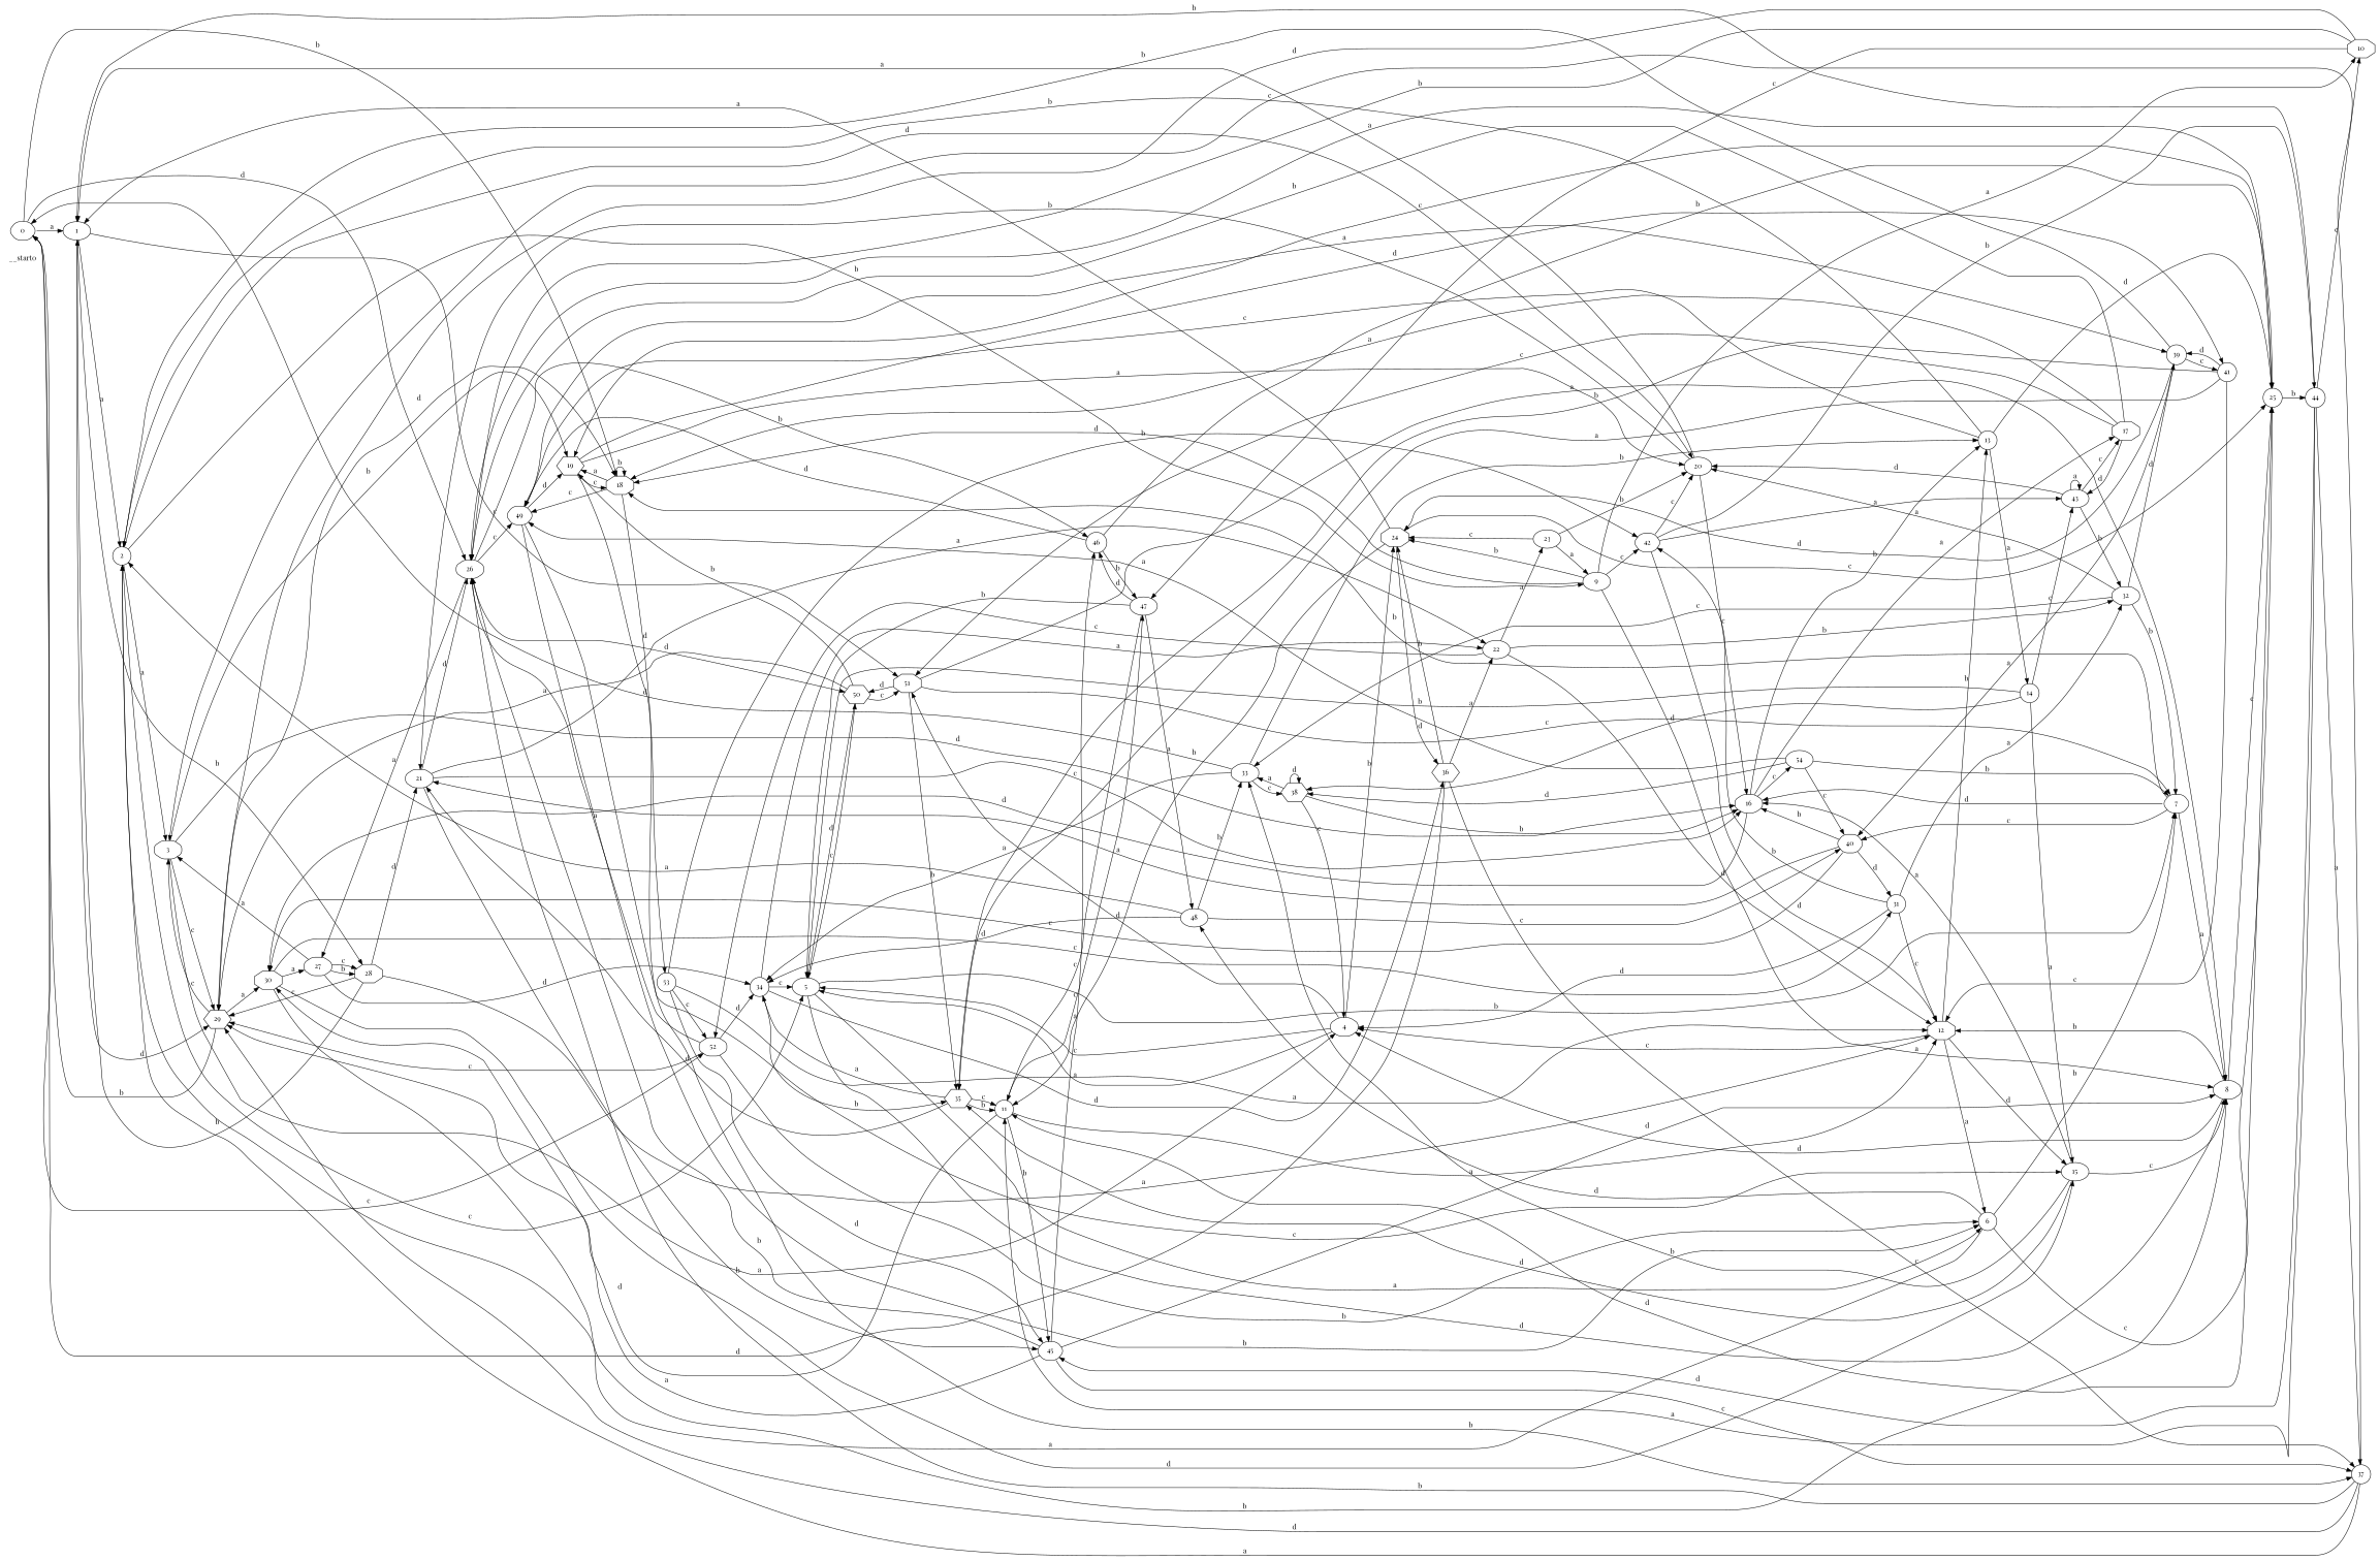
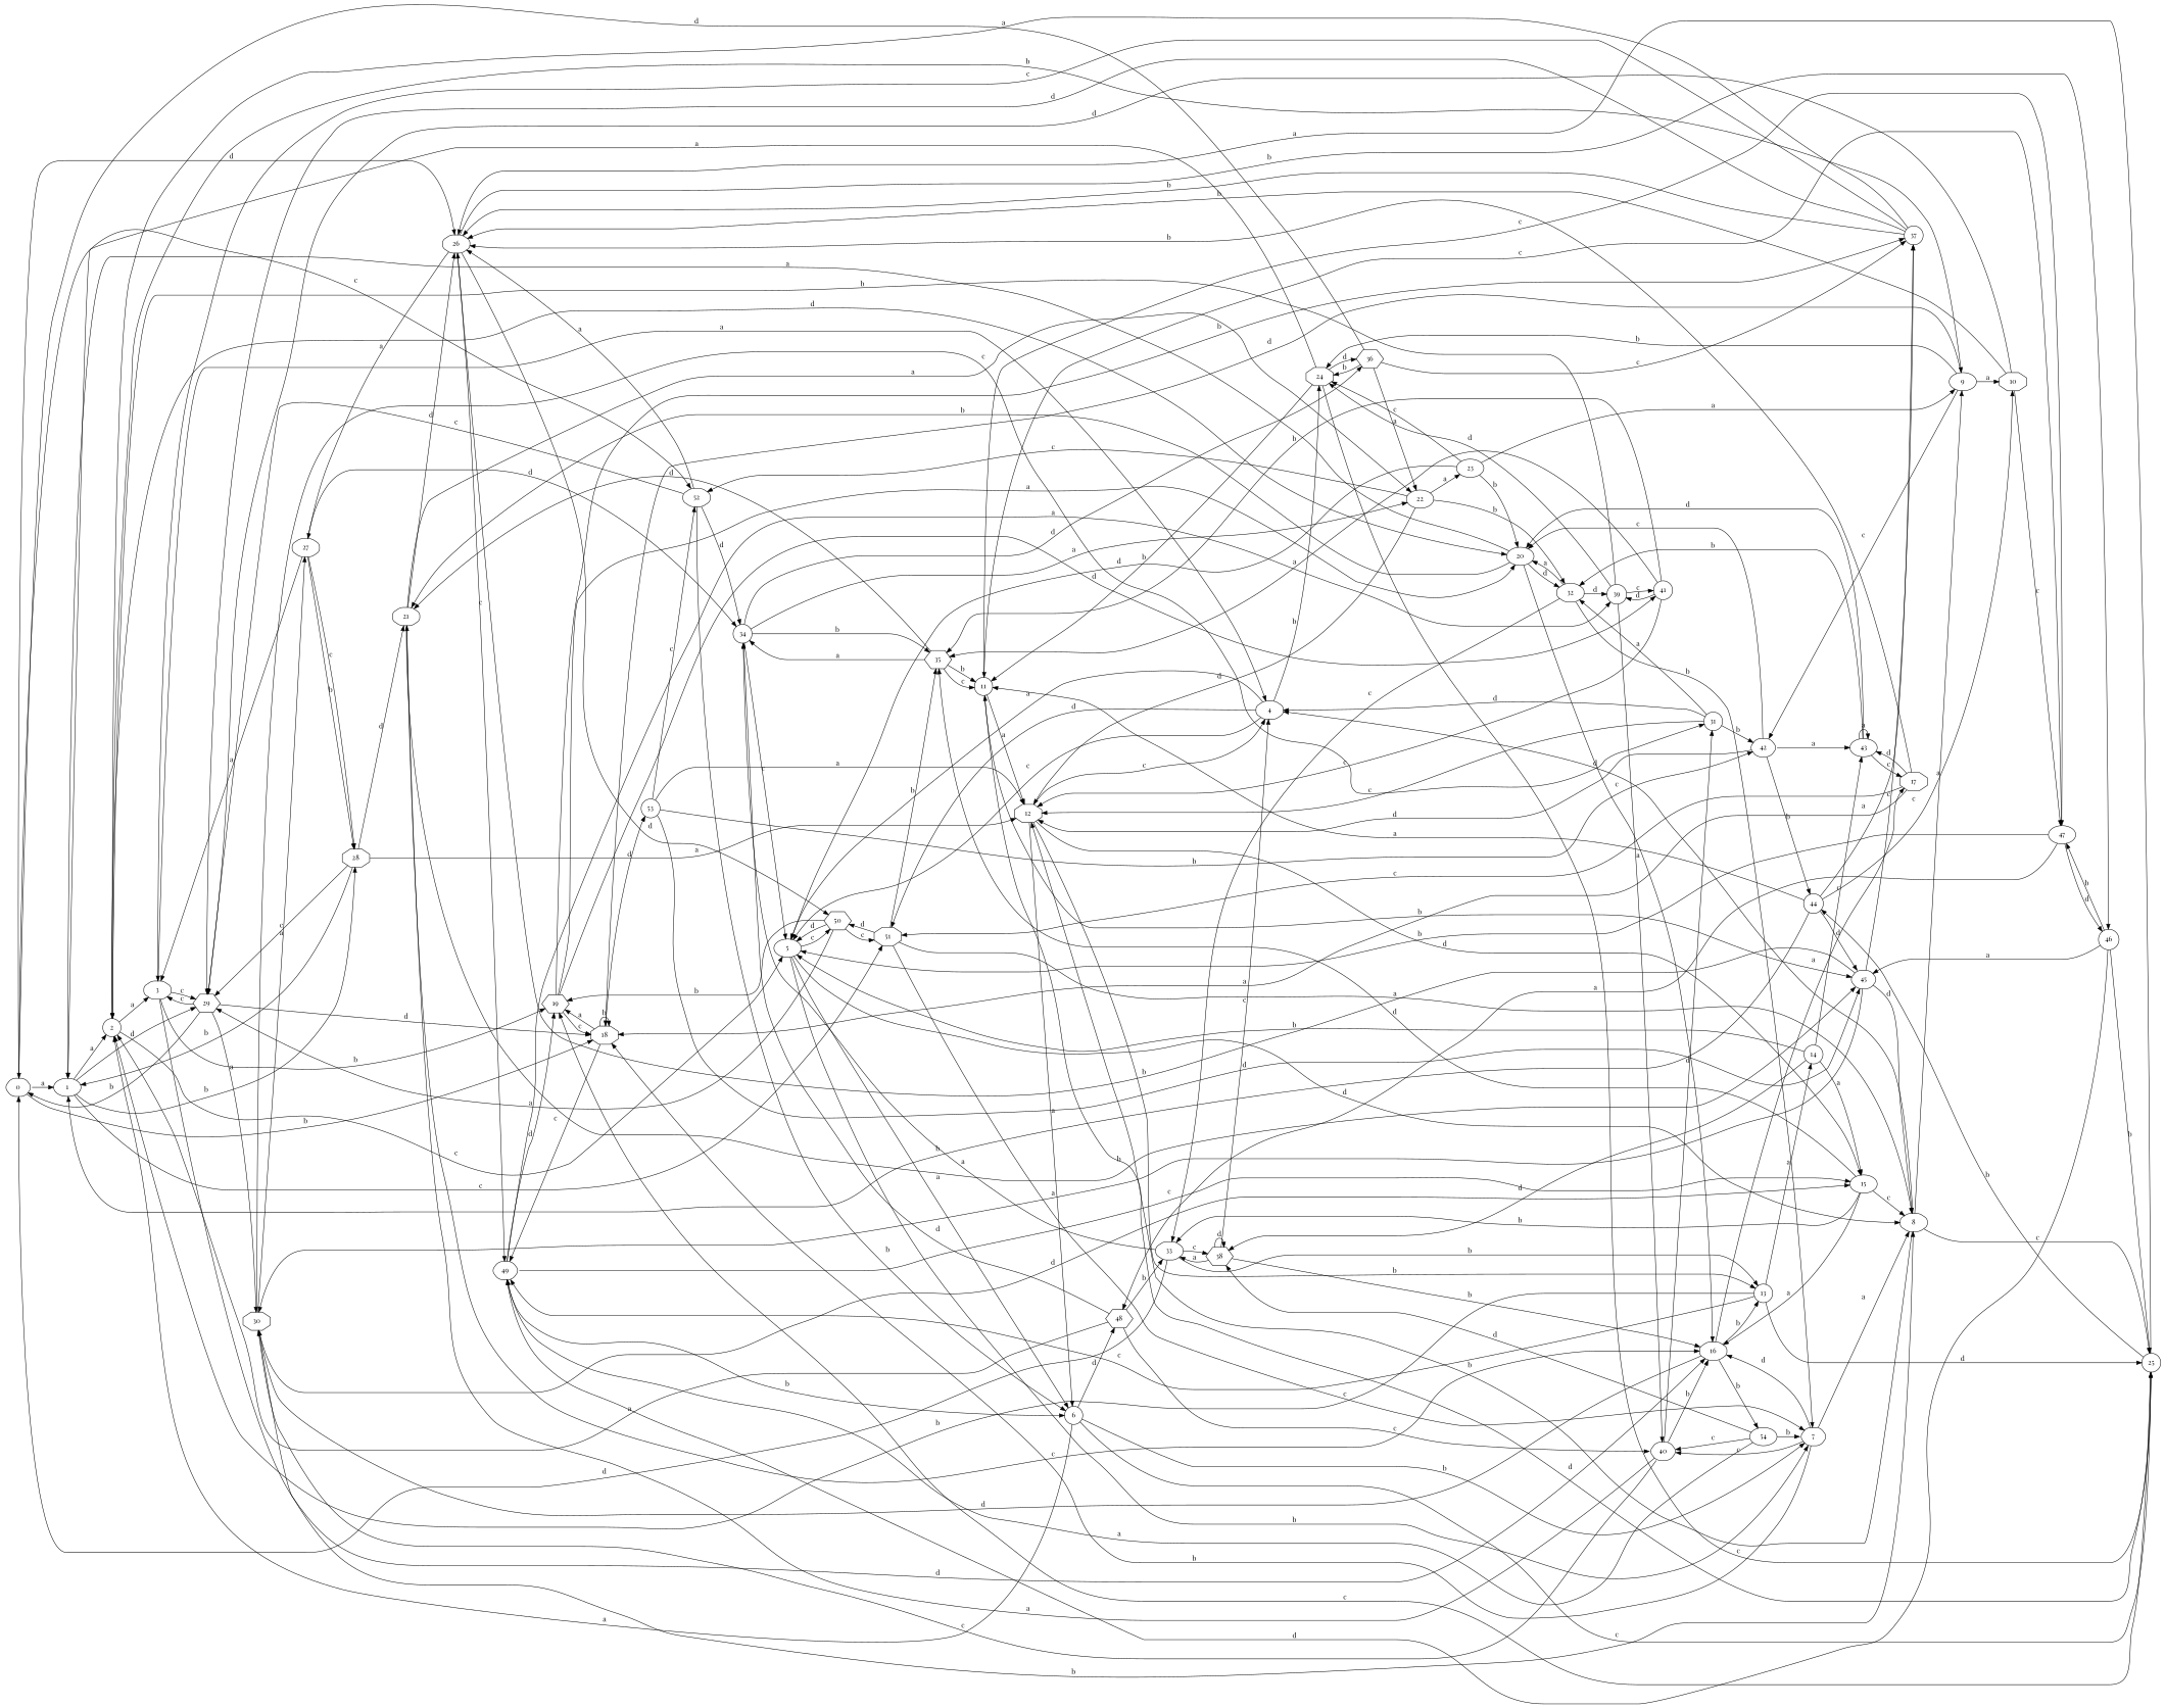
  digraph {
    fontname="Playfair Display"
    rankdir=LR
    node [fontname="Playfair Display" shape=octagon color=black fillcolor=white style=filled]
    edge [fontname="Playfair Display"]
-   __start0 [shape=none color="" fillcolor="" style=""]
    n2 [label=0 shape=hexagon style="rounded,filled"]
    n3 [label=1 shape=ellipse style="rounded,filled"]
    n4 [label=18]
    n5 [label=26 style="rounded,filled"]
    n6 [label=52 style="rounded,filled"]
    n7 [label=2 shape=circle style="rounded,filled"]
    n8 [label=28]
    n9 [label=29 shape=hexagon]
    n10 [label=51]
    n11 [label=19 shape=hexagon]
    n12 [label=49 shape=hexagon style="rounded,filled"]
    n13 [label=53 shape=circle]
    n14 [label=50 shape=hexagon]
    n15 [label=27 style="rounded,filled"]
    n16 [label=46 shape=circle]
    n17 [label=6 shape=circle]
    n18 [label=34 shape=circle]
    n19 [label=3 style="rounded,filled"]
    n20 [label=5 shape=ellipse]
    n21 [label=9 shape=ellipse style="rounded,filled"]
    n22 [label=20 shape=ellipse]
    n23 [label=12]
    n24 [label=21 style="rounded,filled"]
    n25 [label=30]
    n26 [label=7 shape=hexagon style="rounded,filled"]
    n27 [label=8 style="rounded,filled"]
    n28 [label=35 shape=hexagon]
    n29 [label=4 style="rounded,filled"]
    n30 [label=16 style="rounded,filled"]
    n31 [label=24]
    n32 [label=10]
    n33 [label=42 shape=hexagon style="rounded,filled"]
    n34 [label=32 style="rounded,filled"]
    n35 [label=13 shape=circle]
    n36 [label=17]
    n37 [label=54 shape=ellipse style="rounded,filled"]
    n38 [label=37 shape=circle]
    n39 [label=41 shape=circle style="rounded,filled"]
    n40 [label=25 shape=circle]
    n41 [label=11 shape=circle]
    n42 [label=36 shape=hexagon]
-   n43 [label=48 shape=ellipse]
+   n43 [label=48 shape=hexagon]
    n44 [label=40 shape=hexagon style="rounded,filled"]
    n45 [label=44 shape=circle style="rounded,filled"]
    n46 [label=33 style="rounded,filled"]
    n47 [label=31 shape=circle style="rounded,filled"]
    n48 [label=15 shape=ellipse style="rounded,filled"]
    n49 [label=47 shape=ellipse style="rounded,filled"]
    n50 [label=43 shape=ellipse]
    n51 [label=45 shape=hexagon style="rounded,filled"]
    n52 [label=14 shape=circle]
    n53 [label=38 shape=hexagon]
    n54 [label=39 shape=circle style="rounded,filled"]
    n55 [label=22 shape=ellipse]
    n56 [label=23 shape=ellipse]
    n2 -> n3 [label=a]
    n2 -> n4 [label=b]
    n2 -> n5 [label=d]
    n2 -> n6 [label=c]
    n3 -> n7 [label=a]
    n3 -> n8 [label=b]
    n3 -> n9 [label=d]
    n3 -> n10 [label=c]
    n4 -> n4 [label=b]
    n4 -> n11 [label=a]
    n4 -> n12 [label=c]
    n4 -> n13 [label=d]
    n5 -> n12 [label=c]
    n5 -> n14 [label=d]
    n5 -> n15 [label=a]
    n5 -> n16 [label=b]
    n6 -> n5 [label=a]
    n6 -> n9 [label=c]
    n6 -> n17 [label=b]
    n6 -> n18 [label=d]
    n7 -> n19 [label=a]
    n7 -> n20 [label=c]
    n7 -> n21 [label=b]
    n7 -> n22 [label=d]
    n8 -> n3 [label=b]
    n8 -> n9 [label=c]
    n8 -> n23 [label=a]
    n8 -> n24 [label=d]
    n9 -> n2 [label=b]
    n9 -> n4 [label=d]
    n9 -> n19 [label=c]
    n9 -> n25 [label=a]
    n10 -> n14 [label=d]
    n10 -> n26 [label=c]
    n10 -> n27 [label=a]
    n10 -> n28 [label=b]
    n11 -> n4 [label=c]
    n11 -> n22 [label=a]
    n11 -> n38 [label=b]
    n11 -> n39 [label=d]
    n12 -> n11 [label=d]
    n12 -> n17 [label=b]
    n12 -> n48 [label=c]
    n12 -> n54 [label=a]
    n13 -> n6 [label=c]
    n13 -> n23 [label=a]
    n13 -> n33 [label=b]
    n13 -> n51 [label=d]
    n14 -> n9 [label=a]
    n14 -> n10 [label=c]
    n14 -> n11 [label=b]
    n14 -> n20 [label=d]
    n15 -> n8 [label=b]
    n15 -> n8 [label=c]
    n15 -> n18 [label=d]
    n15 -> n19 [label=a]
    n16 -> n12 [label=d]
    n16 -> n40 [label=b]
    n16 -> n49 [label=b]
-   n51 -> n16 [label=a]
+   n16 -> n51 [label=a]
    n17 -> n7 [label=a]
    n17 -> n26 [label=b]
    n17 -> n40 [label=c]
    n17 -> n43 [label=d]
    n18 -> n20 [label=c]
    n18 -> n28 [label=b]
    n18 -> n42 [label=d]
    n18 -> n55 [label=a]
    n19 -> n9 [label=c]
    n19 -> n11 [label=b]
    n19 -> n29 [label=a]
    n19 -> n30 [label=d]
    n20 -> n14 [label=c]
    n20 -> n17 [label=a]
    n20 -> n26 [label=b]
    n20 -> n27 [label=d]
    n21 -> n4 [label=d]
    n21 -> n31 [label=b]
    n21 -> n32 [label=a]
    n21 -> n33 [label=c]
    n22 -> n3 [label=a]
    n22 -> n24 [label=b]
    n22 -> n30 [label=c]
+   n22 -> n34 [label=d]
    n23 -> n17 [label=a]
    n23 -> n29 [label=c]
    n23 -> n35 [label=b]
    n23 -> n48 [label=d]
    n24 -> n5 [label=d]
    n24 -> n30 [label=c]
    n24 -> n51 [label=b]
    n24 -> n55 [label=a]
    n25 -> n15 [label=a]
    n25 -> n27 [label=b]
    n25 -> n47 [label=c]
    n25 -> n48 [label=d]
    n26 -> n4 [label=b]
    n26 -> n27 [label=a]
    n26 -> n30 [label=d]
    n26 -> n44 [label=c]
-   n21 -> n27 [label=a]
+   n27 -> n21 [label=a]
    n27 -> n23 [label=b]
    n27 -> n29 [label=d]
    n27 -> n40 [label=c]
    n28 -> n18 [label=a]
    n28 -> n24 [label=d]
    n28 -> n41 [label=b]
    n28 -> n41 [label=c]
    n29 -> n10 [label=d]
    n29 -> n20 [label=a]
    n29 -> n20 [label=c]
    n29 -> n31 [label=b]
    n30 -> n25 [label=d]
    n30 -> n35 [label=b]
    n30 -> n36 [label=a]
-   n30 -> n37 [label=c]
+   n30 -> n37 [label=b]
    n31 -> n3 [label=a]
    n31 -> n40 [label=c]
    n31 -> n41 [label=b]
    n31 -> n42 [label=d]
    n32 -> n5 [label=b]
    n32 -> n9 [label=d]
    n32 -> n49 [label=c]
    n33 -> n22 [label=c]
    n33 -> n23 [label=d]
    n33 -> n45 [label=b]
    n33 -> n50 [label=a]
    n34 -> n22 [label=a]
    n34 -> n26 [label=b]
    n34 -> n46 [label=c]
    n34 -> n54 [label=d]
    n35 -> n7 [label=b]
    n35 -> n12 [label=c]
    n35 -> n40 [label=d]
    n35 -> n52 [label=a]
    n36 -> n4 [label=a]
    n36 -> n5 [label=b]
    n36 -> n10 [label=c]
    n36 -> n50 [label=d]
    n37 -> n12 [label=a]
    n37 -> n26 [label=b]
    n37 -> n44 [label=c]
    n37 -> n53 [label=d]
    n38 -> n5 [label=b]
    n38 -> n7 [label=a]
    n38 -> n9 [label=d]
    n38 -> n19 [label=c]
    n39 -> n23 [label=c]
    n39 -> n28 [label=a]
    n39 -> n28 [label=b]
    n39 -> n54 [label=d]
    n40 -> n5 [label=a]
    n40 -> n11 [label=c]
    n40 -> n41 [label=d]
    n40 -> n45 [label=b]
-   n41 -> n9 [label=d]
    n41 -> n23 [label=a]
    n41 -> n49 [label=c]
    n41 -> n51 [label=b]
    n42 -> n2 [label=d]
    n42 -> n31 [label=b]
    n42 -> n38 [label=c]
    n42 -> n55 [label=a]
    n43 -> n7 [label=a]
    n43 -> n18 [label=d]
    n43 -> n44 [label=c]
    n43 -> n46 [label=b]
    n44 -> n24 [label=a]
    n44 -> n25 [label=c]
    n44 -> n30 [label=b]
    n44 -> n47 [label=d]
    n45 -> n3 [label=b]
    n45 -> n32 [label=c]
    n45 -> n38 [label=a]
    n45 -> n41 [label=a]
    n45 -> n51 [label=d]
    n46 -> n2 [label=d]
    n46 -> n18 [label=a]
    n46 -> n35 [label=b]
    n46 -> n53 [label=c]
    n47 -> n23 [label=c]
    n47 -> n29 [label=d]
    n47 -> n33 [label=b]
    n47 -> n34 [label=a]
    n48 -> n27 [label=c]
    n48 -> n28 [label=d]
    n48 -> n30 [label=a]
    n48 -> n46 [label=b]
    n49 -> n16 [label=d]
    n49 -> n20 [label=b]
    n49 -> n41 [label=c]
    n49 -> n43 [label=a]
    n50 -> n22 [label=d]
    n50 -> n34 [label=b]
    n50 -> n36 [label=c]
    n50 -> n50 [label=a]
    n51 -> n5 [label=b]
    n51 -> n25 [label=a]
    n51 -> n27 [label=d]
    n51 -> n38 [label=c]
    n52 -> n20 [label=b]
    n52 -> n48 [label=a]
    n52 -> n50 [label=c]
    n52 -> n53 [label=d]
    n53 -> n29 [label=c]
    n53 -> n30 [label=b]
    n53 -> n46 [label=a]
    n53 -> n53 [label=d]
    n54 -> n7 [label=b]
    n54 -> n31 [label=d]
    n54 -> n39 [label=c]
    n54 -> n44 [label=a]
    n55 -> n6 [label=c]
    n55 -> n23 [label=d]
    n55 -> n34 [label=b]
    n55 -> n56 [label=a]
+   n56 -> n20 [label=d]
    n56 -> n21 [label=a]
    n56 -> n22 [label=b]
    n56 -> n31 [label=c]
  }
